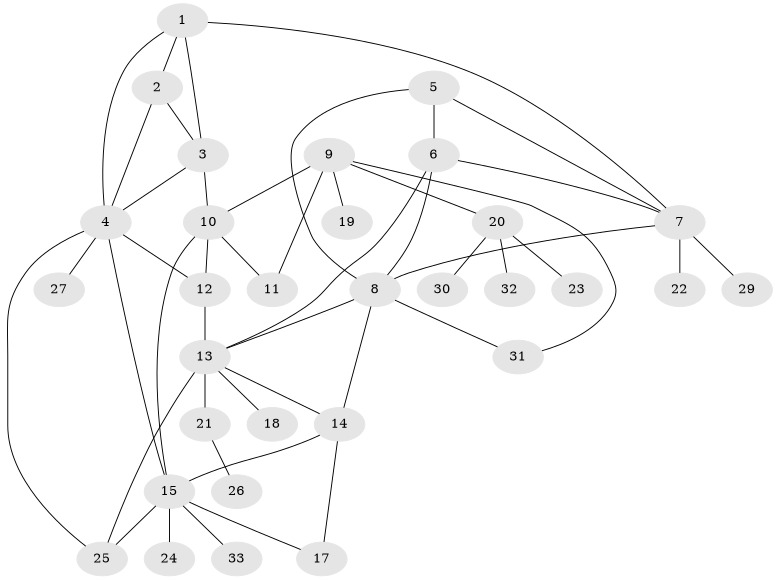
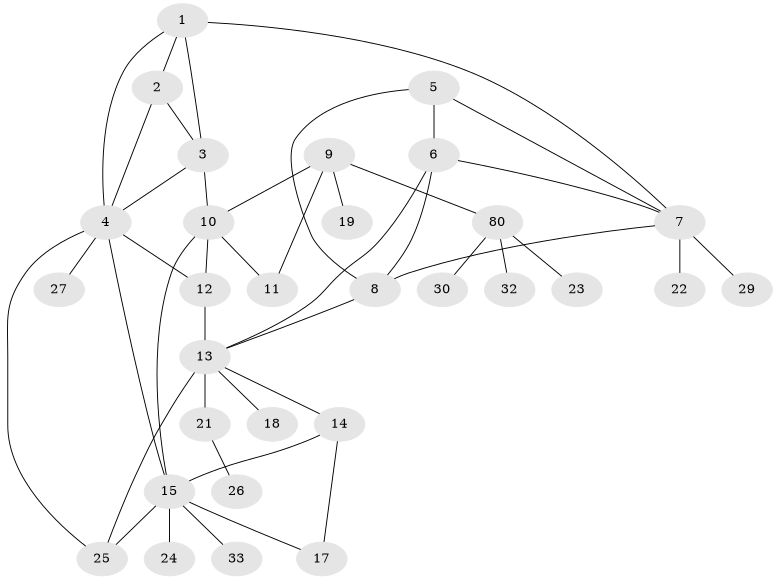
  graph {
    node [color=gray90 style=filled]
    edge [weight=1.0]
    1
    2
    3
    4
    7
    10
    12
    15
    25
    27
    8
    22
    29
    11
    13
    17
    24
    33
    5
    6
    14
-   31
    18
    21
    9
    19
-   20
+   20 [label=80]
    23
    30
    32
    26
    1 -- 2
    1 -- 3
    1 -- 4
    1 -- 7
    2 -- 3
    2 -- 4
    3 -- 4
    3 -- 10
    4 -- 12
    4 -- 15
    4 -- 25
    4 -- 27 [weight=3.0]
    7 -- 8
    7 -- 22
    7 -- 29
    10 -- 12
    10 -- 15
    10 -- 11 [weight=4.0]
    12 -- 13 [weight=3.0]
    15 -- 25
    15 -- 17
    15 -- 24
    15 -- 33
    8 -- 13
-   8 -- 14
-   8 -- 31
    13 -- 25
    13 -- 14
    13 -- 18
    13 -- 21
    5 -- 7
    5 -- 8
    5 -- 6
    6 -- 7
    6 -- 8
    6 -- 13
    14 -- 15
    14 -- 17
    21 -- 26
    9 -- 10 [weight=2.0]
    9 -- 11
-   9 -- 31
    9 -- 19
    9 -- 20
    20 -- 23
    20 -- 30
    20 -- 32
  }
